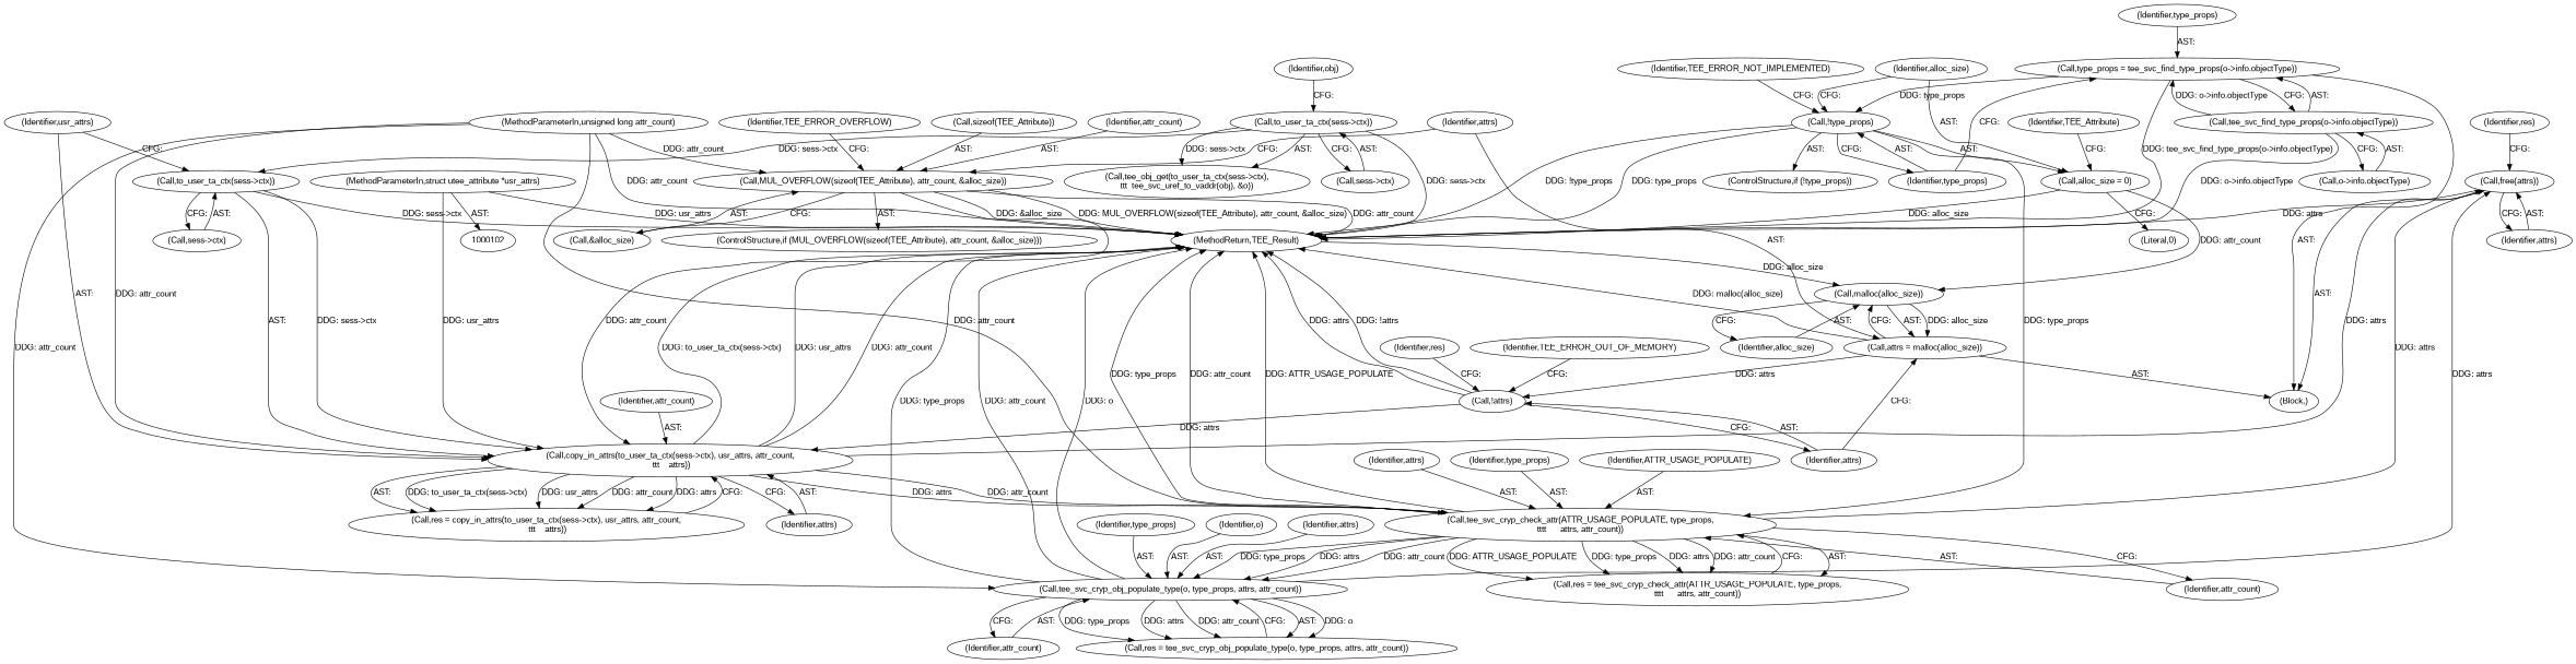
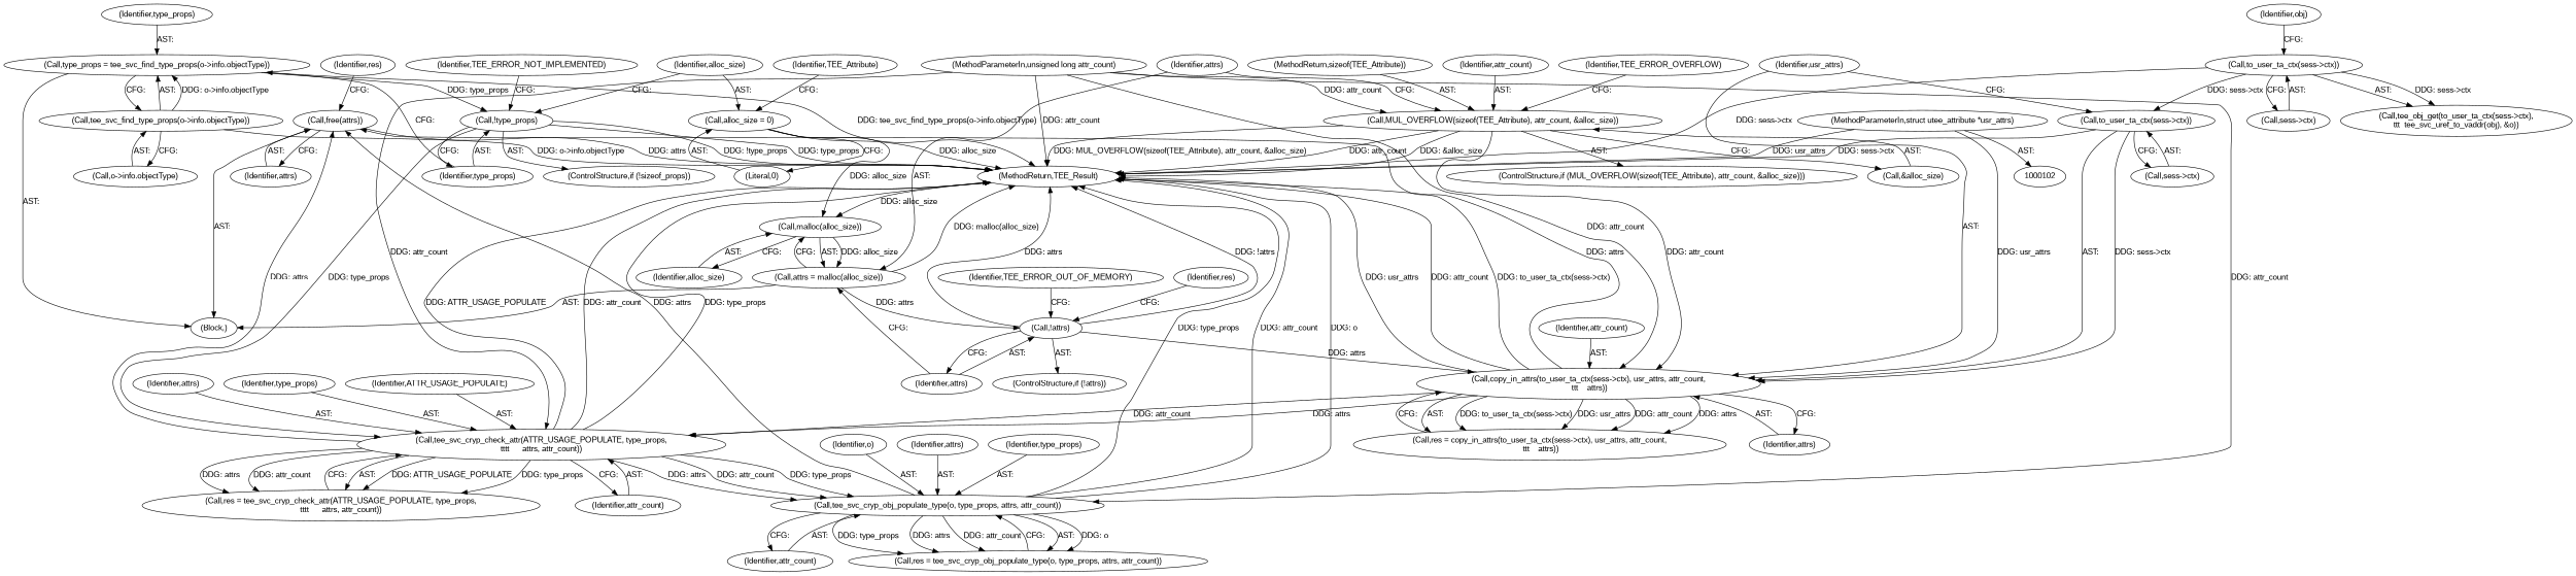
  digraph {
    fontname="Liberation Sans"
    node [fontname="Liberation Sans"]
    edge [fontname="Liberation Sans"]
    n1 [label="(Call,free(attrs))"]
    n2 [label="(Identifier,attrs)"]
    n3 [label="(Block,)"]
    n4 [label="(MethodReturn,TEE_Result)"]
    n5 [label="(Call,malloc(alloc_size))"]
    n6 [label="(Call,tee_svc_cryp_check_attr(ATTR_USAGE_POPULATE, type_props,\n\t\t\t\t      attrs, attr_count))"]
    n7 [label="(Call,tee_svc_cryp_obj_populate_type(o, type_props, attrs, attr_count))"]
    n8 [label="(Call,res = tee_svc_cryp_check_attr(ATTR_USAGE_POPULATE, type_props,\n\t\t\t\t      attrs, attr_count))"]
    n9 [label="(Identifier,attr_count)"]
    n10 [label="(Identifier,attr_count)"]
    n11 [label="(Call,res = tee_svc_cryp_obj_populate_type(o, type_props, attrs, attr_count))"]
    n12 [label="(Call,!type_props)"]
    n13 [label="(Identifier,type_props)"]
-   n14 [label="(ControlStructure,if (!type_props))"]
+   n14 [label="(ControlStructure,if (!sizeof_props))"]
    n15 [label="(Call,type_props = tee_svc_find_type_props(o->info.objectType))"]
    n16 [label="(Call,tee_svc_find_type_props(o->info.objectType))"]
    n17 [label="(Call,o->info.objectType)"]
    n18 [label="(Call,copy_in_attrs(to_user_ta_ctx(sess->ctx), usr_attrs, attr_count,\n \t\t\t    attrs))"]
    n19 [label="(Identifier,attrs)"]
    n20 [label="(Call,res = copy_in_attrs(to_user_ta_ctx(sess->ctx), usr_attrs, attr_count,\n \t\t\t    attrs))"]
    n21 [label="(Call,to_user_ta_ctx(sess->ctx))"]
    n22 [label="(Call,sess->ctx)"]
    n23 [label="(Call,to_user_ta_ctx(sess->ctx))"]
    n24 [label="(Call,sess->ctx)"]
    n25 [label="(Call,tee_obj_get(to_user_ta_ctx(sess->ctx),\n\t\t\t  tee_svc_uref_to_vaddr(obj), &o))"]
    n26 [label="(MethodParameterIn,struct utee_attribute *usr_attrs)"]
    1000102
    n28 [label="(Call,MUL_OVERFLOW(sizeof(TEE_Attribute), attr_count, &alloc_size))"]
    n29 [label="(Call,&alloc_size)"]
    n30 [label="(ControlStructure,if (MUL_OVERFLOW(sizeof(TEE_Attribute), attr_count, &alloc_size)))"]
    n31 [label="(MethodParameterIn,unsigned long attr_count)"]
    n32 [label="(Call,!attrs)"]
    n33 [label="(Identifier,attrs)"]
+   n34 [label="(ControlStructure,if (!attrs))"]
    n35 [label="(Call,attrs = malloc(alloc_size))"]
    n36 [label="(Identifier,alloc_size)"]
    n37 [label="(Call,alloc_size = 0)"]
    n38 [label="(Literal,0)"]
    n39 [label="(Identifier,attr_count)"]
    n40 [label="(Identifier,TEE_Attribute)"]
    n41 [label="(Identifier,attrs)"]
    n42 [label="(Identifier,attr_count)"]
    n43 [label="(Identifier,type_props)"]
    n44 [label="(Identifier,res)"]
    n45 [label="(Identifier,res)"]
    n46 [label="(Identifier,ATTR_USAGE_POPULATE)"]
    n47 [label="(Identifier,type_props)"]
    n48 [label="(Identifier,type_props)"]
    n49 [label="(Identifier,TEE_ERROR_NOT_IMPLEMENTED)"]
    n50 [label="(Identifier,TEE_ERROR_OVERFLOW)"]
    n51 [label="(Identifier,o)"]
    n52 [label="(Identifier,TEE_ERROR_OUT_OF_MEMORY)"]
    n53 [label="(Identifier,alloc_size)"]
    n54 [label="(Identifier,attrs)"]
    n55 [label="(Identifier,usr_attrs)"]
-   n56 [label="(Call,sizeof(TEE_Attribute))"]
+   n56 [label="(MethodReturn,sizeof(TEE_Attribute))"]
    n57 [label="(Identifier,obj)"]
    n58 [label="(Identifier,attrs)"]
    n1 -> n2 [label="CFG: "]
    n1 -> n3 [label="AST: "]
    n1 -> n4 [label="DDG: attrs"]
    n2 -> n1 [label="AST: "]
    n4 -> n5 [label="DDG: alloc_size"]
    n5 -> n35 [label="AST: "]
    n5 -> n35 [label="DDG: alloc_size"]
    n5 -> n36 [label="CFG: "]
    n6 -> n1 [label="DDG: attrs"]
    n6 -> n4 [label="DDG: type_props"]
    n6 -> n4 [label="DDG: attr_count"]
    n6 -> n4 [label="DDG: ATTR_USAGE_POPULATE"]
    n6 -> n7 [label="DDG: type_props"]
    n6 -> n7 [label="DDG: attrs"]
    n6 -> n7 [label="DDG: attr_count"]
    n6 -> n8 [label="AST: "]
    n6 -> n8 [label="DDG: ATTR_USAGE_POPULATE"]
    n6 -> n8 [label="DDG: type_props"]
    n6 -> n8 [label="DDG: attrs"]
    n6 -> n8 [label="DDG: attr_count"]
    n6 -> n9 [label="CFG: "]
    n7 -> n1 [label="DDG: attrs"]
    n7 -> n4 [label="DDG: type_props"]
    n7 -> n4 [label="DDG: attr_count"]
    n7 -> n4 [label="DDG: o"]
    n7 -> n10 [label="CFG: "]
    n7 -> n11 [label="AST: "]
    n7 -> n11 [label="DDG: o"]
    n7 -> n11 [label="DDG: type_props"]
    n7 -> n11 [label="DDG: attrs"]
    n7 -> n11 [label="DDG: attr_count"]
    n8 -> n6 [label="CFG: "]
    n9 -> n6 [label="AST: "]
    n10 -> n7 [label="AST: "]
    n11 -> n7 [label="CFG: "]
    n12 -> n4 [label="DDG: !type_props"]
    n12 -> n4 [label="DDG: type_props"]
    n12 -> n6 [label="DDG: type_props"]
    n12 -> n13 [label="CFG: "]
    n12 -> n14 [label="AST: "]
    n13 -> n12 [label="AST: "]
    n13 -> n15 [label="CFG: "]
    n15 -> n3 [label="AST: "]
    n15 -> n4 [label="DDG: tee_svc_find_type_props(o->info.objectType)"]
    n15 -> n12 [label="DDG: type_props"]
    n15 -> n16 [label="CFG: "]
    n16 -> n4 [label="DDG: o->info.objectType"]
    n16 -> n15 [label="AST: "]
    n16 -> n15 [label="DDG: o->info.objectType"]
    n16 -> n17 [label="CFG: "]
    n17 -> n16 [label="AST: "]
    n18 -> n1 [label="DDG: attrs"]
    n18 -> n4 [label="DDG: to_user_ta_ctx(sess->ctx)"]
    n18 -> n4 [label="DDG: usr_attrs"]
    n18 -> n4 [label="DDG: attr_count"]
    n18 -> n6 [label="DDG: attrs"]
    n18 -> n6 [label="DDG: attr_count"]
    n18 -> n19 [label="CFG: "]
    n18 -> n20 [label="AST: "]
    n18 -> n20 [label="DDG: to_user_ta_ctx(sess->ctx)"]
    n18 -> n20 [label="DDG: usr_attrs"]
    n18 -> n20 [label="DDG: attr_count"]
    n18 -> n20 [label="DDG: attrs"]
    n19 -> n18 [label="AST: "]
    n20 -> n18 [label="CFG: "]
    n21 -> n4 [label="DDG: sess->ctx"]
    n21 -> n18 [label="AST: "]
    n21 -> n18 [label="DDG: sess->ctx"]
    n21 -> n22 [label="CFG: "]
    n22 -> n21 [label="AST: "]
    n23 -> n4 [label="DDG: sess->ctx"]
    n23 -> n21 [label="DDG: sess->ctx"]
    n23 -> n24 [label="CFG: "]
    n23 -> n25 [label="AST: "]
    n23 -> n25 [label="DDG: sess->ctx"]
    n24 -> n23 [label="AST: "]
    n26 -> n4 [label="DDG: usr_attrs"]
    n26 -> n18 [label="DDG: usr_attrs"]
    n26 -> 1000102 [label="AST: "]
    n28 -> n4 [label="DDG: MUL_OVERFLOW(sizeof(TEE_Attribute), attr_count, &alloc_size)"]
    n28 -> n4 [label="DDG: attr_count"]
    n28 -> n4 [label="DDG: &alloc_size"]
    n28 -> n18 [label="DDG: attr_count"]
    n28 -> n29 [label="CFG: "]
    n28 -> n30 [label="AST: "]
    n29 -> n28 [label="AST: "]
    n31 -> n4 [label="DDG: attr_count"]
    n31 -> n6 [label="DDG: attr_count"]
    n31 -> n7 [label="DDG: attr_count"]
    n31 -> n18 [label="DDG: attr_count"]
    n31 -> n28 [label="DDG: attr_count"]
    n32 -> n4 [label="DDG: attrs"]
    n32 -> n4 [label="DDG: !attrs"]
    n32 -> n18 [label="DDG: attrs"]
    n32 -> n33 [label="CFG: "]
+   n32 -> n34 [label="AST: "]
    n33 -> n32 [label="AST: "]
    n33 -> n35 [label="CFG: "]
    n35 -> n3 [label="AST: "]
    n35 -> n4 [label="DDG: malloc(alloc_size)"]
    n35 -> n5 [label="CFG: "]
    n35 -> n32 [label="DDG: attrs"]
    n36 -> n5 [label="AST: "]
    n37 -> n4 [label="DDG: alloc_size"]
-   n37 -> n5 [label="DDG: attr_count"]
+   n37 -> n5 [label="DDG: alloc_size"]
    n37 -> n38 [label="CFG: "]
-   n12 -> n37 [label="AST: "]
+   n38 -> n37 [label="AST: "]
    n39 -> n28 [label="AST: "]
    n40 -> n37 [label="CFG: "]
    n41 -> n6 [label="AST: "]
    n42 -> n18 [label="AST: "]
    n43 -> n6 [label="AST: "]
    n44 -> n1 [label="CFG: "]
    n45 -> n32 [label="CFG: "]
    n46 -> n6 [label="AST: "]
    n47 -> n15 [label="AST: "]
    n48 -> n7 [label="AST: "]
    n49 -> n12 [label="CFG: "]
    n50 -> n28 [label="CFG: "]
    n51 -> n7 [label="AST: "]
    n52 -> n32 [label="CFG: "]
    n53 -> n12 [label="CFG: "]
    n53 -> n37 [label="AST: "]
    n54 -> n28 [label="CFG: "]
    n54 -> n35 [label="AST: "]
    n55 -> n18 [label="AST: "]
    n55 -> n21 [label="CFG: "]
    n56 -> n28 [label="AST: "]
    n57 -> n23 [label="CFG: "]
    n58 -> n7 [label="AST: "]
  }
